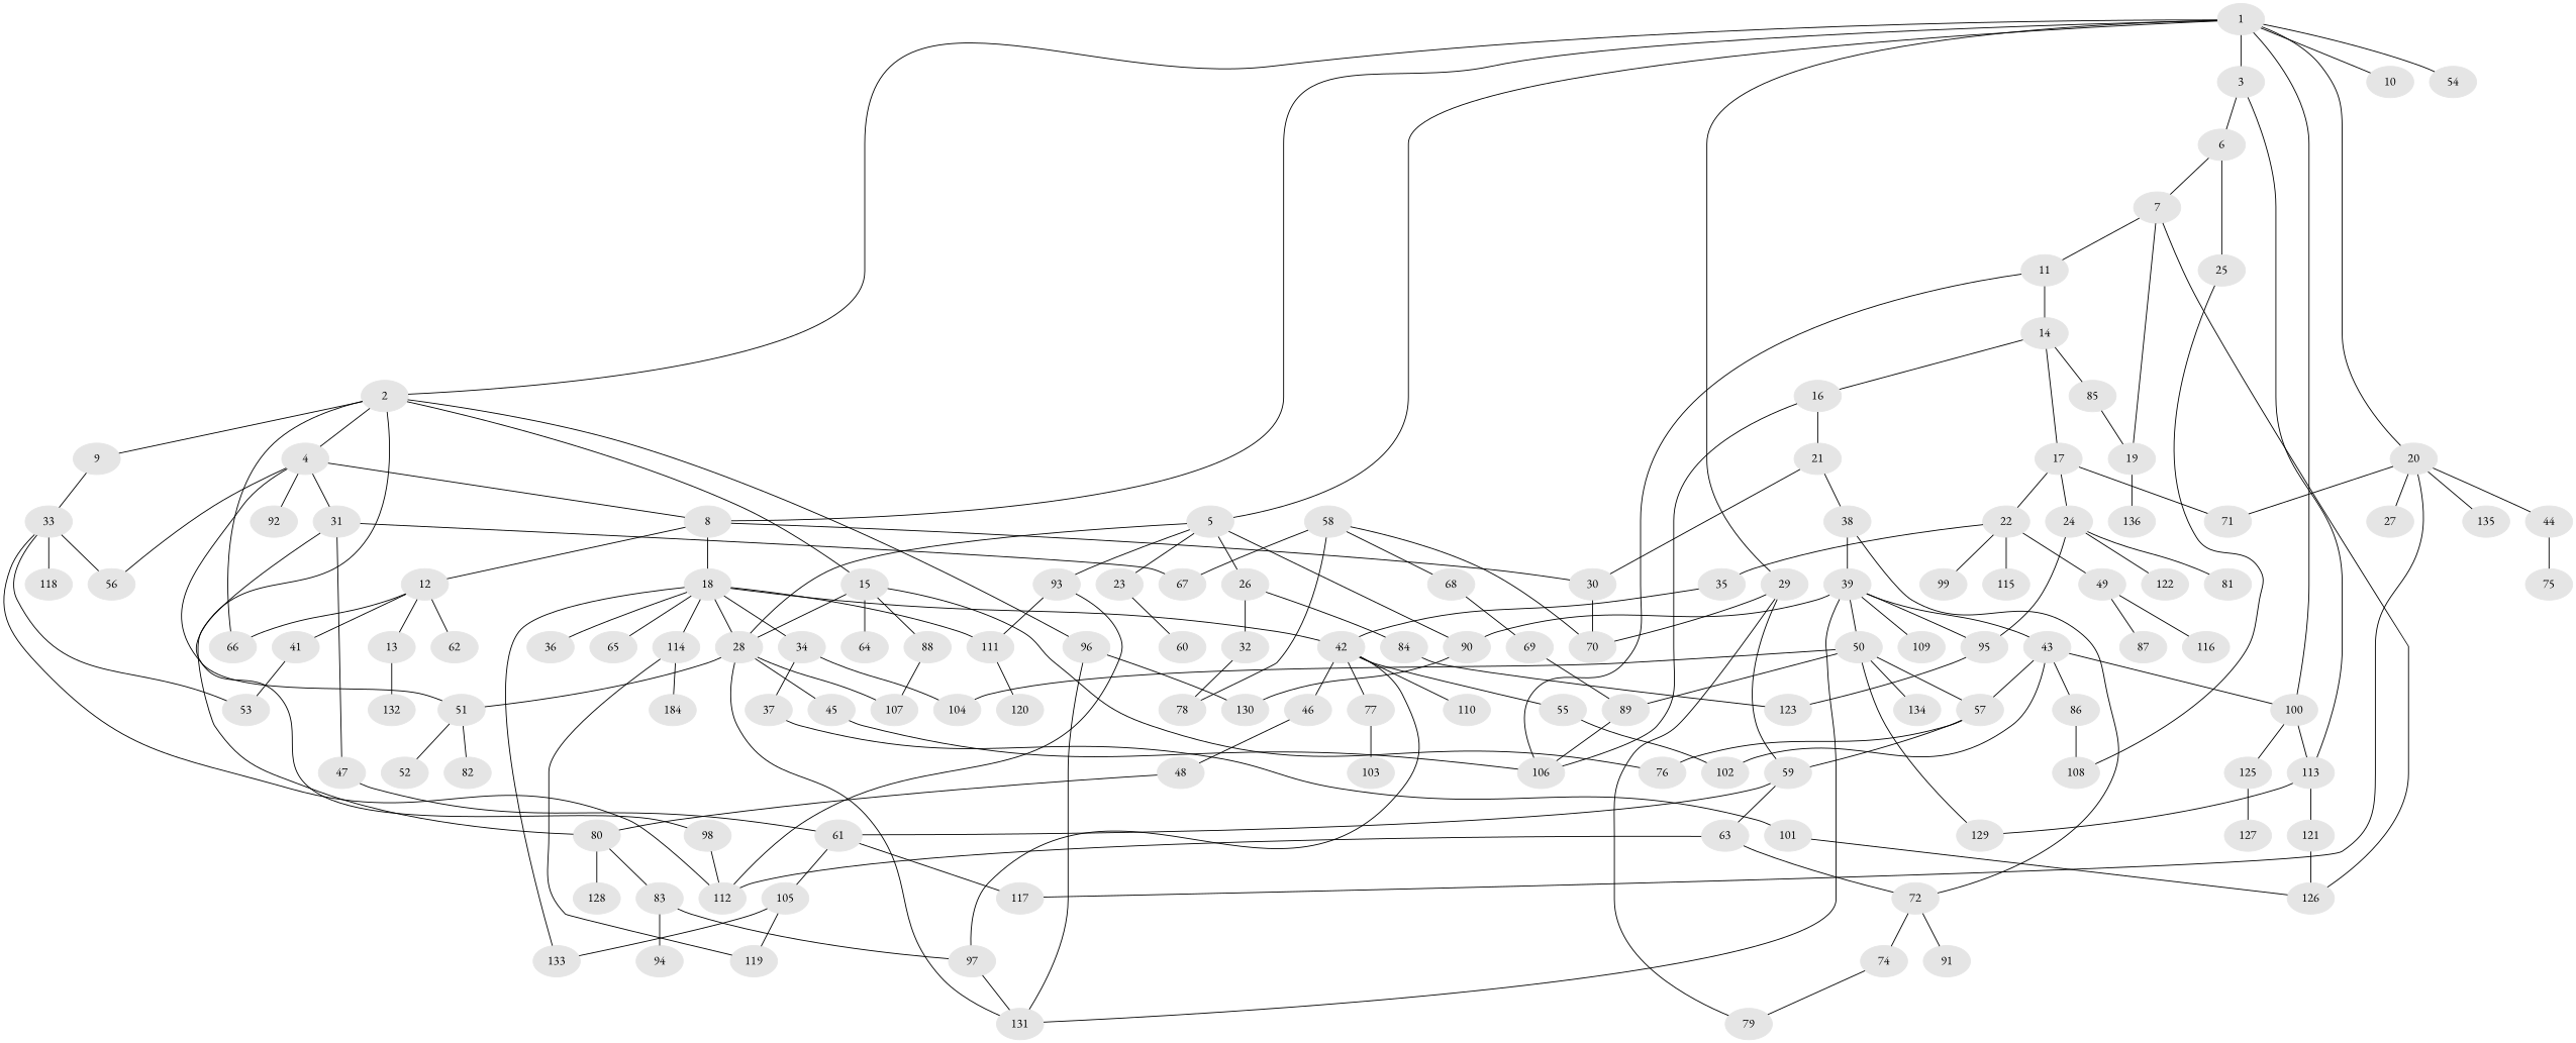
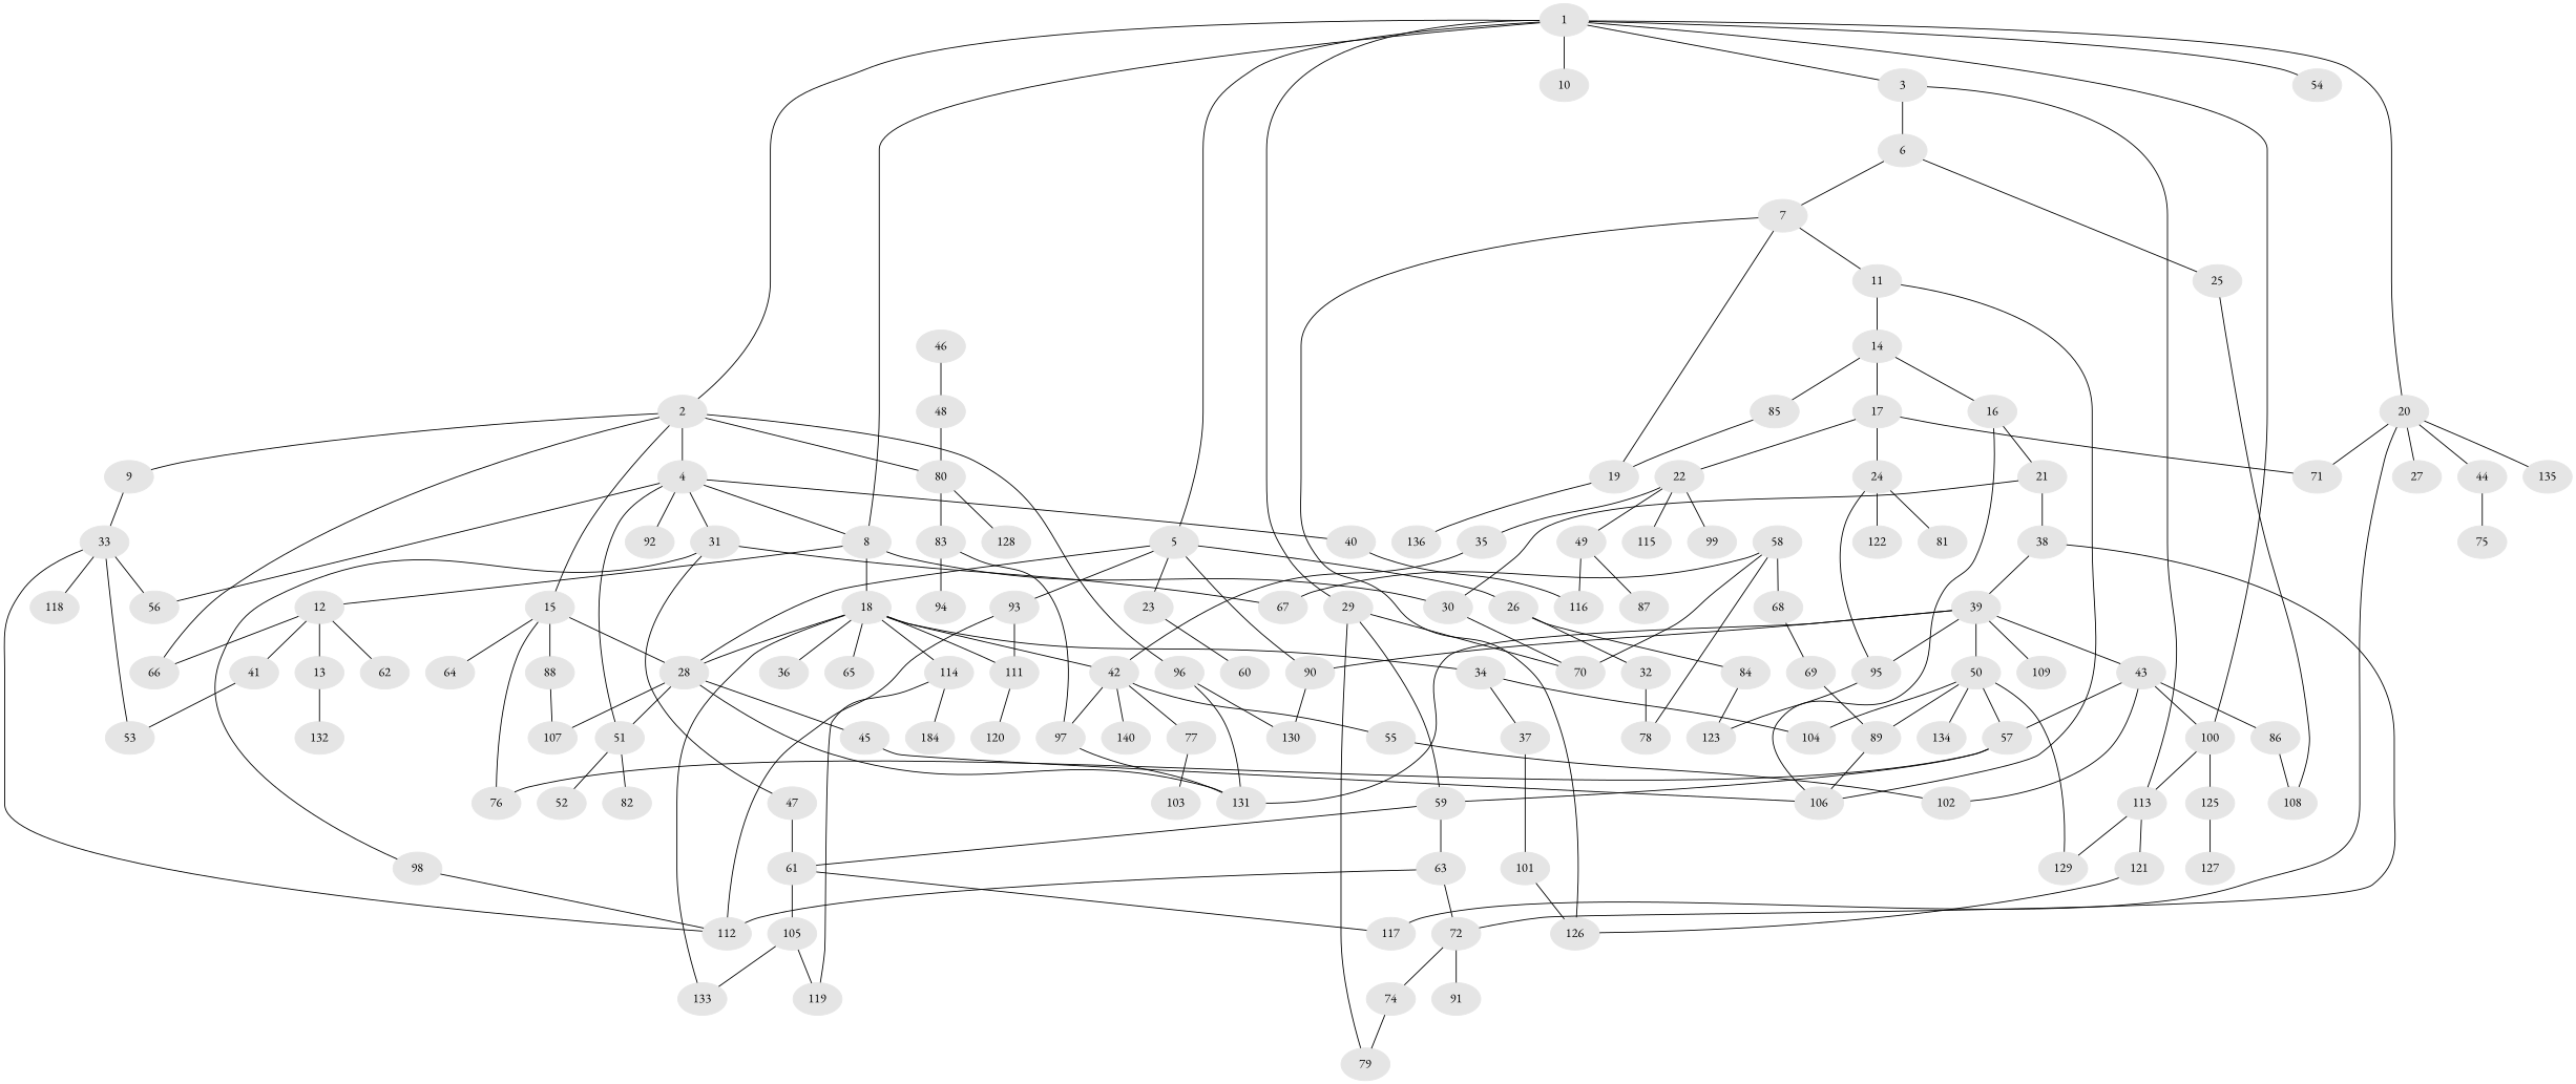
  graph {
    fontname="EB Garamond"
    node [color=gray90 fontname="EB Garamond" style=filled]
    edge [fontname="EB Garamond"]
    1
    2
    3
    5
    8
    10
    20
    29
    54
    100
    4
    9
    15
    66
    80
    96
    6
    113
    23
    26
    28
    90
    93
    12
    18
    30
    71
    27
    44
    117
    135
    59
    70
    79
    125
    31
+   40
    51
    56
    92
    33
    64
    76
    88
    83
    128
    131
    130
    7
    25
    129
    121
    47
    67
    98
    116
    52
    82
    60
    32
    84
    45
    107
    111
    112
    11
    19
    126
    108
    14
    106
    136
    13
    41
    62
    34
    36
    42
    65
    114
    133
    53
    118
    16
    17
    85
    132
    21
    22
    24
    38
    35
    49
    99
    115
    81
    95
    122
    37
    104
    46
    55
    77
    97
-   110
+   110 [label=140]
    120
    119
    n108 [label=184]
    75
    39
    72
    87
    123
    78
    61
    63
    58
    68
    101
    43
    50
    109
    74
    91
    57
    86
    102
    89
    134
    48
    103
    105
    69
    94
    127
    1 -- 2
    1 -- 3
    1 -- 5
    1 -- 8
    1 -- 10
    1 -- 20
    1 -- 29
    1 -- 54
    1 -- 100
    2 -- 4
    2 -- 9
    2 -- 15
    2 -- 66
    2 -- 80
    2 -- 96
    3 -- 6
    3 -- 113
    5 -- 23
    5 -- 26
    5 -- 28
    5 -- 90
    5 -- 93
    8 -- 12
    8 -- 18
    8 -- 30
    20 -- 71
    20 -- 27
    20 -- 44
    20 -- 117
    20 -- 135
    29 -- 59
    29 -- 70
    29 -- 79
    100 -- 113
    100 -- 125
    4 -- 8
    4 -- 31
+   4 -- 40
    4 -- 51
    4 -- 56
    4 -- 92
    9 -- 33
    15 -- 28
    15 -- 64
    15 -- 76
    15 -- 88
    80 -- 83
    80 -- 128
    96 -- 131
    96 -- 130
    6 -- 7
    6 -- 25
    113 -- 129
    113 -- 121
    23 -- 60
    26 -- 32
    26 -- 84
    28 -- 51
    28 -- 131
    28 -- 45
    28 -- 107
    90 -- 130
    93 -- 111
    93 -- 112
    12 -- 66
    12 -- 13
    12 -- 41
    12 -- 62
    18 -- 28
    18 -- 111
    18 -- 34
    18 -- 36
    18 -- 42
    18 -- 65
    18 -- 114
    18 -- 133
    30 -- 70
    44 -- 75
    59 -- 61
    59 -- 63
    125 -- 127
    31 -- 47
    31 -- 67
    31 -- 98
+   40 -- 116
    51 -- 52
    51 -- 82
    33 -- 56
    33 -- 112
    33 -- 53
    33 -- 118
    88 -- 107
    83 -- 97
    83 -- 94
    7 -- 11
    7 -- 19
    7 -- 126
    25 -- 108
    121 -- 126
    47 -- 61
    98 -- 112
    32 -- 78
    84 -- 123
    45 -- 106
    111 -- 120
    11 -- 14
    11 -- 106
    19 -- 136
    14 -- 16
    14 -- 17
    14 -- 85
    13 -- 132
    41 -- 53
    34 -- 37
    34 -- 104
-   42 -- 46
    42 -- 55
    42 -- 77
    42 -- 97
    42 -- 110
    114 -- 119
    114 -- n108
    16 -- 106
    16 -- 21
    17 -- 71
    17 -- 22
    17 -- 24
    85 -- 19
    21 -- 30
    21 -- 38
    22 -- 35
    22 -- 49
    22 -- 99
    22 -- 115
    24 -- 81
    24 -- 95
    24 -- 122
    38 -- 39
    38 -- 72
    35 -- 42
    49 -- 116
    49 -- 87
    95 -- 123
    37 -- 101
    46 -- 48
    55 -- 102
    77 -- 103
    97 -- 131
    39 -- 90
    39 -- 131
    39 -- 95
    39 -- 43
    39 -- 50
    39 -- 109
    72 -- 74
    72 -- 91
    61 -- 117
    61 -- 105
    63 -- 112
    63 -- 72
    58 -- 70
    58 -- 67
    58 -- 78
    58 -- 68
    68 -- 69
    101 -- 126
    43 -- 100
    43 -- 57
    43 -- 86
    43 -- 102
    50 -- 129
    50 -- 104
    50 -- 57
    50 -- 89
    50 -- 134
    74 -- 79
    57 -- 59
    57 -- 76
    86 -- 108
    89 -- 106
    48 -- 80
    105 -- 133
    105 -- 119
    69 -- 89
  }
